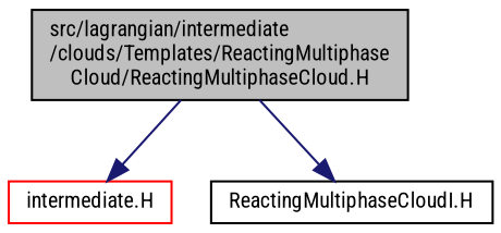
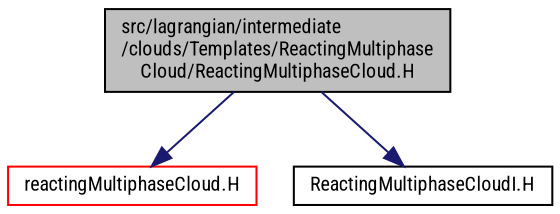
  digraph {
    fontname="Roboto Condensed"
    node [color=black fontname="Roboto Condensed" fontsize=10 shape=record]
    edge [color=midnightblue fontname="Roboto Condensed" fontsize=10 labelfontname=Helvetica labelfontsize=10 style=solid]
    n1 [fillcolor=grey75 fontcolor=black height=0.2 label="src/lagrangian/intermediate\l/clouds/Templates/ReactingMultiphase\lCloud/ReactingMultiphaseCloud.H" style=filled width=0.4]
-   n2 [color=red height=0.2 label="intermediate.H" width=0.4]
+   n2 [color=red height=0.2 label="reactingMultiphaseCloud.H" width=0.4]
    n3 [height=0.2 label="ReactingMultiphaseCloudI.H" width=0.4]
    n1 -> n2
    n1 -> n3
  }
